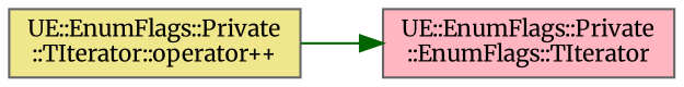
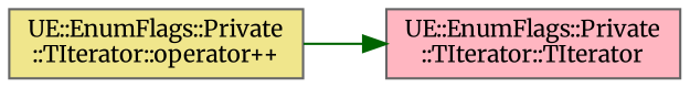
  digraph {
    rankdir=LR
    fontname=Merriweather
    node [fontname=Merriweather fontsize=10 shape=box style=filled]
    n1 [color=gray40 fillcolor=khaki fontcolor=black height=0.2 label="UE::EnumFlags::Private\l::TIterator::operator++" width=0.4]
-   n2 [color=grey40 fillcolor=lightpink height=0.2 label="UE::EnumFlags::Private\l::EnumFlags::TIterator" width=0.4]
+   n2 [color=grey40 fillcolor=lightpink height=0.2 label="UE::EnumFlags::Private\l::TIterator::TIterator" width=0.4]
    n1 -> n2 [color=darkgreen fontname=Merriweather fontsize=10 labelfontname=Helvetica labelfontsize=10 style=solid]
  }
